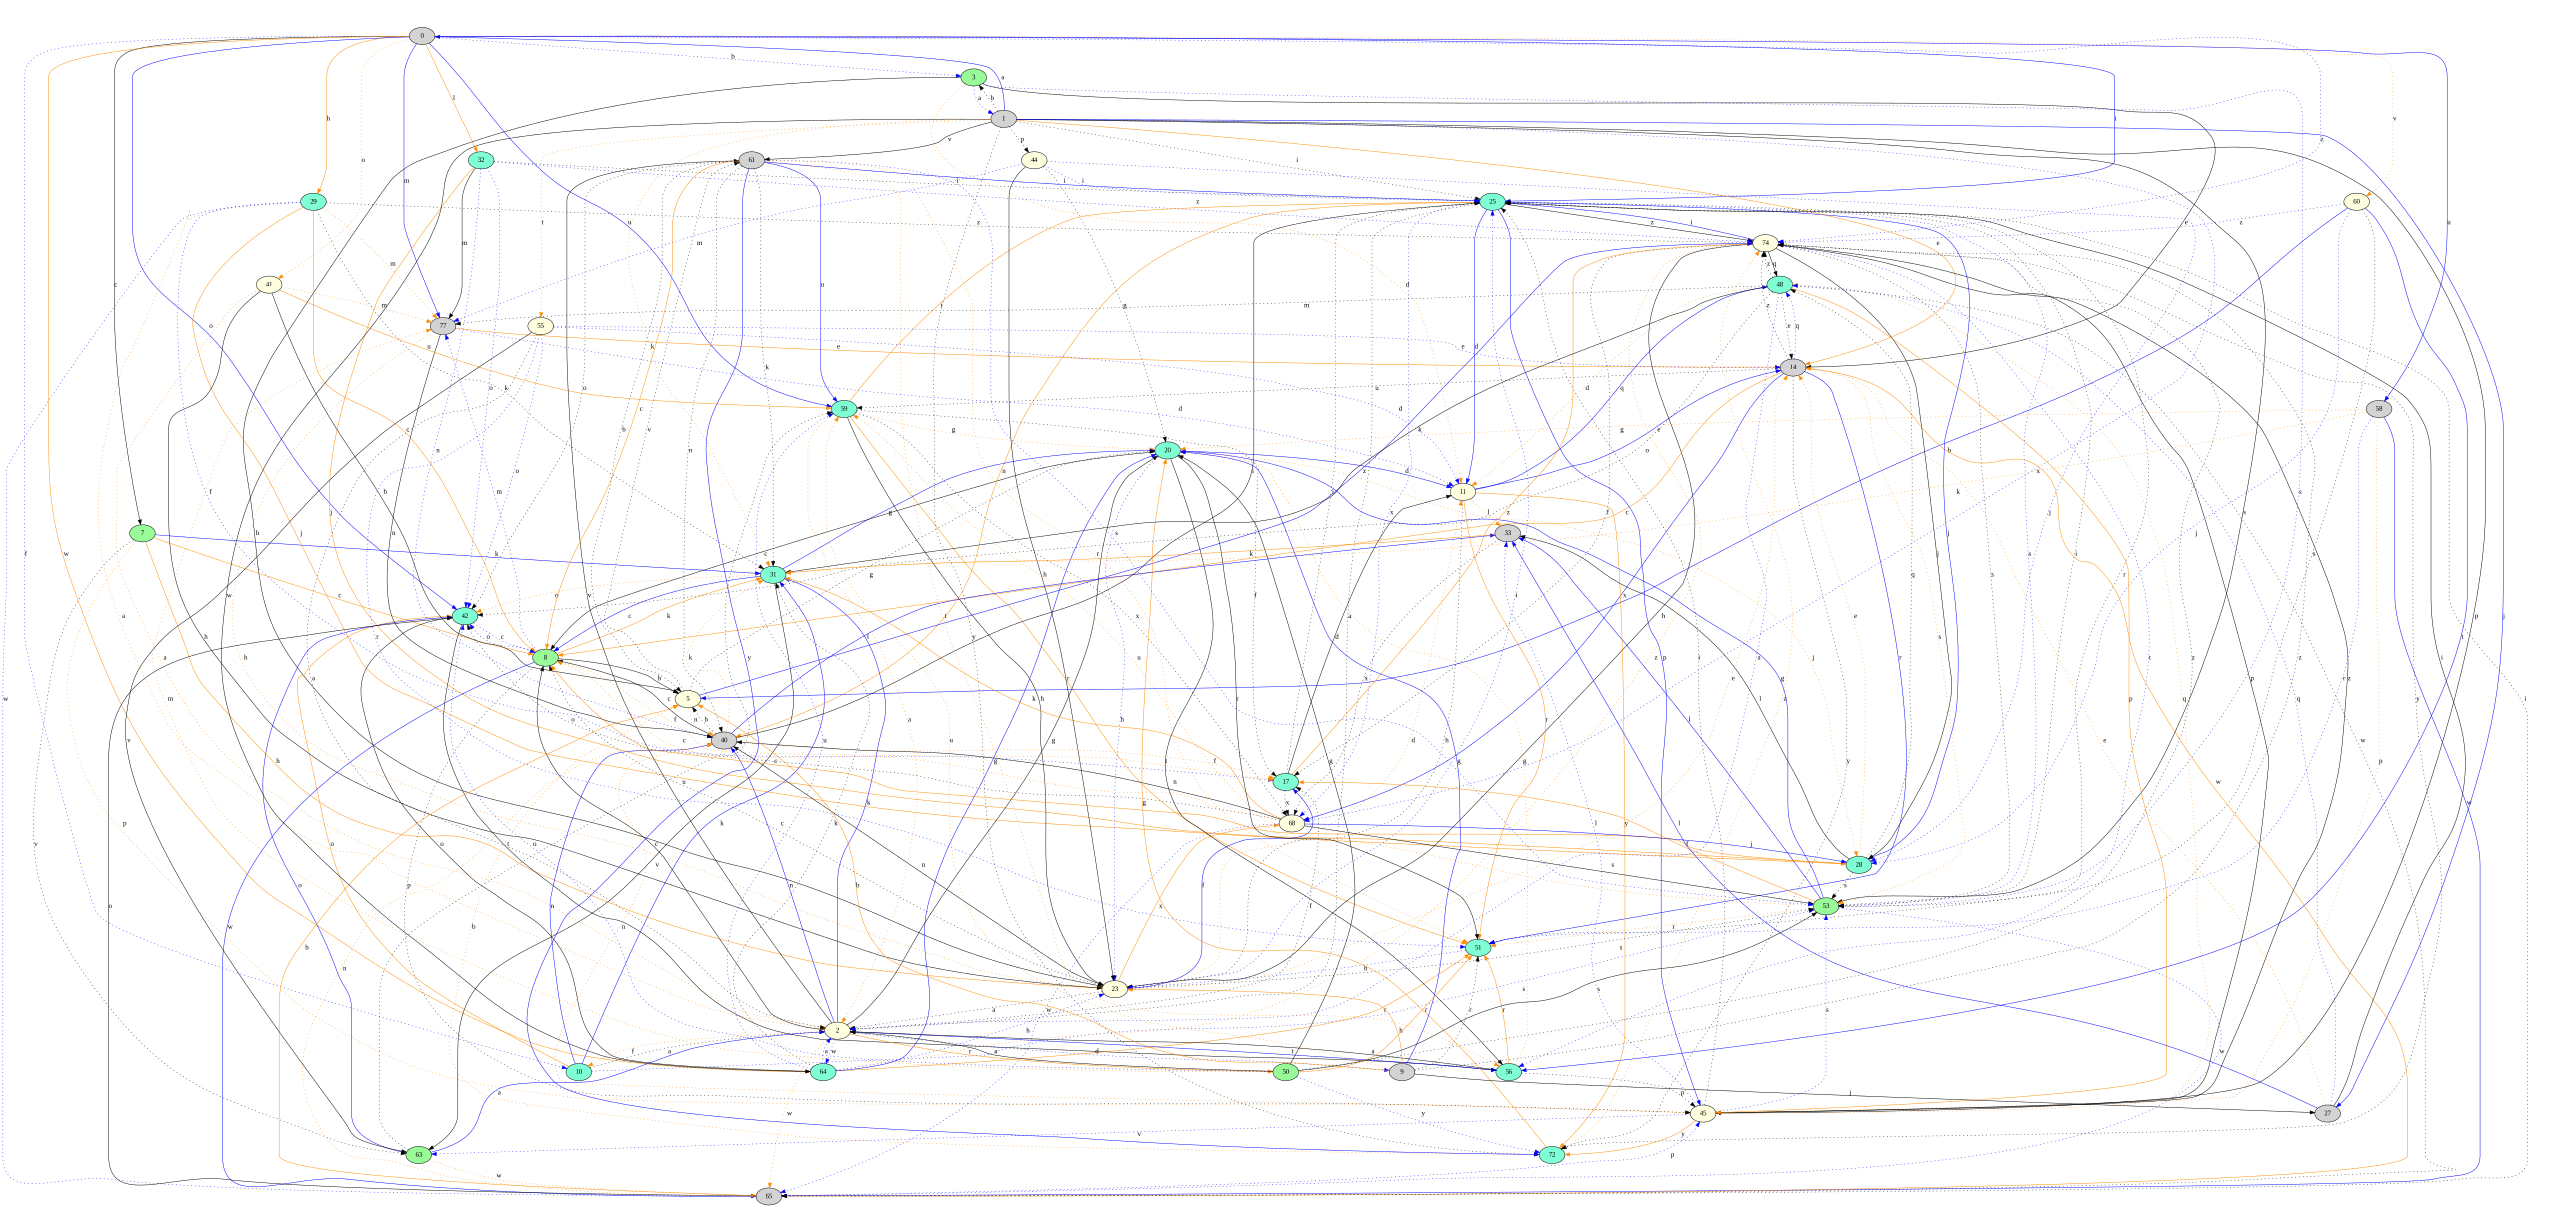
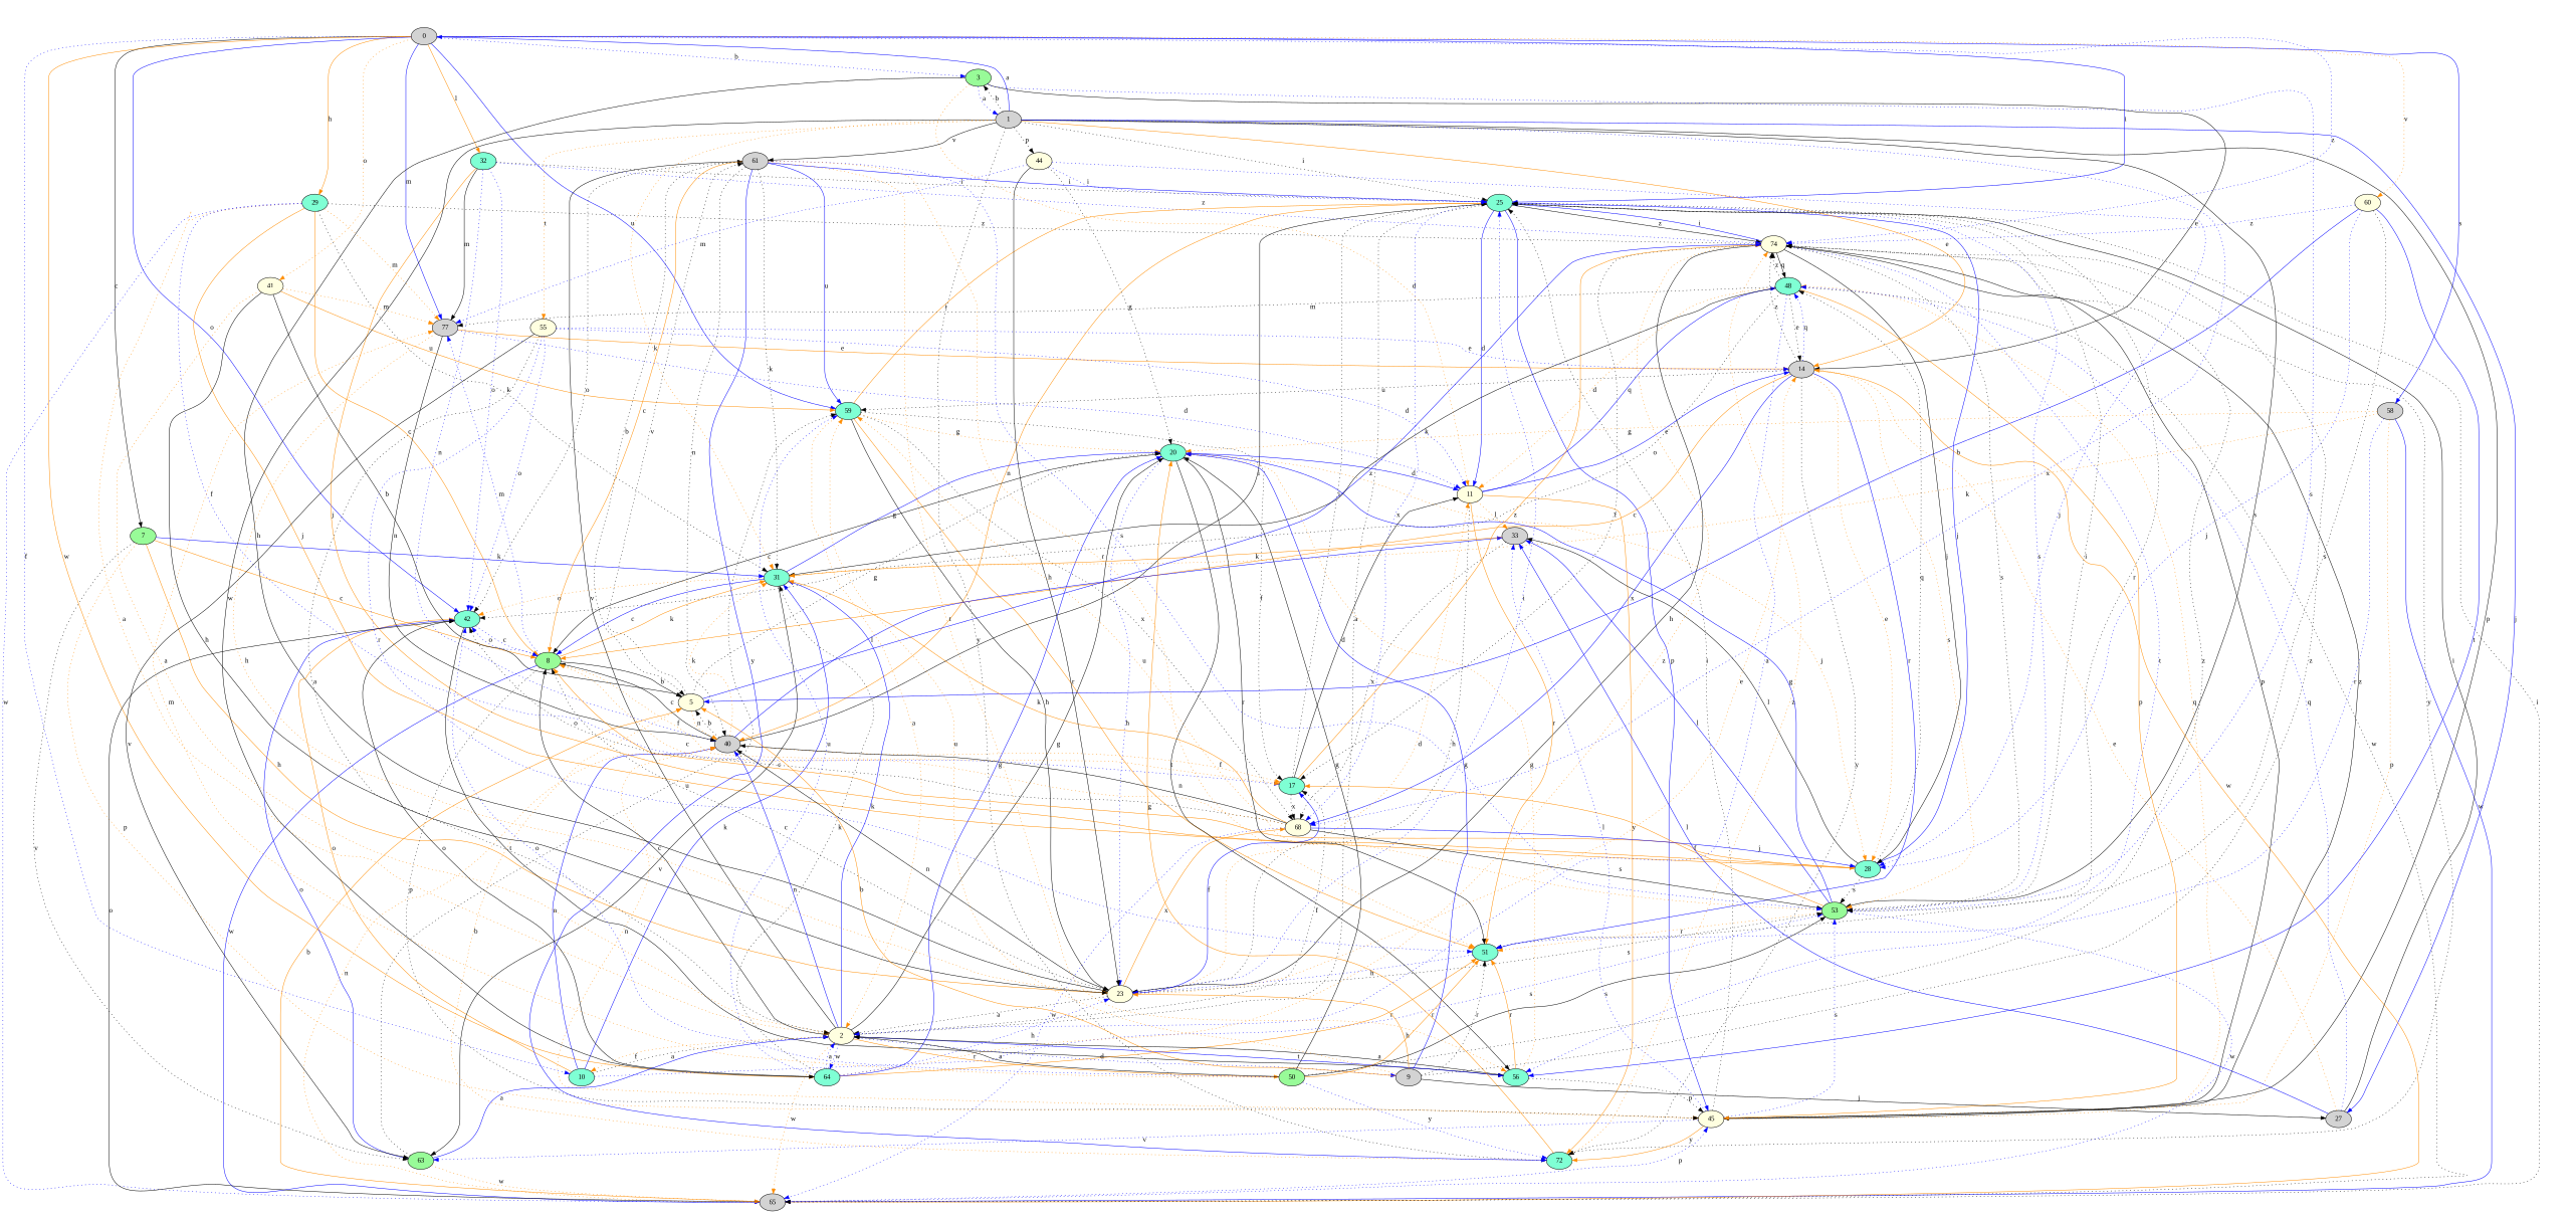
  strict digraph {
    fontname="Liberation Serif"
    node [fillcolor=aquamarine fontname="Liberation Serif" style=filled]
    edge [color=black fontname="Liberation Serif" style=dotted]
    0 [fillcolor=lightgrey]
    3 [fillcolor=palegreen]
    7 [fillcolor=palegreen]
    n4 [label=10]
    n5 [label=29]
    25
    32
    n8 [fillcolor=lightgrey label=77]
    41 [fillcolor=lightyellow]
    42
    58 [fillcolor=lightgrey]
    59
    60 [fillcolor=lightyellow]
    64
    74 [fillcolor=lightyellow]
    1 [fillcolor=lightgrey]
    14 [fillcolor=lightgrey]
    53 [fillcolor=palegreen]
    11 [fillcolor=lightyellow]
    23 [fillcolor=lightyellow]
    31
    45 [fillcolor=lightyellow]
    8 [fillcolor=palegreen]
    63 [fillcolor=palegreen]
    2 [fillcolor=lightyellow]
    40 [fillcolor=lightgrey]
    17
    65 [fillcolor=lightgrey]
    28
    68 [fillcolor=lightyellow]
    51
    5 [fillcolor=lightyellow]
    56
    20
    72
    48
    27 [fillcolor=lightgrey]
    44 [fillcolor=lightyellow]
    55 [fillcolor=lightyellow]
    61 [fillcolor=lightgrey]
    33 [fillcolor=lightgrey]
    9 [fillcolor=lightgrey]
    50 [fillcolor=palegreen]
    0 -> 3 [color=blue label=b]
    0 -> 7 [label=c style=solid]
    0 -> n4 [color=blue label=f]
    0 -> n5 [color=darkorange label=h style=solid]
    0 -> 25 [color=blue label=i style=solid]
    0 -> 32 [color=darkorange label=l style=solid]
    0 -> n8 [color=blue label=m style=solid]
    0 -> 41 [color=darkorange label=o]
    0 -> 42 [color=blue label=o style=solid]
-   0 -> 58 [color=blue label=u style=solid]
+   0 -> 58 [color=blue label=s style=solid]
    0 -> 59 [color=blue label=u style=solid]
    0 -> 60 [color=darkorange label=v]
    0 -> 64 [color=darkorange label=w style=solid]
    0 -> 74 [color=blue label=z]
    3 -> 1 [color=blue label=a]
    3 -> 14 [label=e style=solid]
    3 -> 53 [color=blue label=s]
    3 -> 11 [color=darkorange label=d]
    3 -> 23 [label=h style=solid]
    7 -> 23 [color=darkorange label=h style=solid]
    7 -> 31 [color=blue label=k style=solid]
    7 -> 45 [color=darkorange label=p]
    7 -> 8 [color=darkorange label=c style=solid]
    7 -> 63 [label=v]
    n4 -> 42 [color=darkorange label=o style=solid]
    n4 -> 53 [color=blue label=s]
    n4 -> 31 [color=blue label=k style=solid]
    n4 -> 2 [label=a]
    n4 -> 40 [color=blue label=n style=solid]
    n5 -> n8 [color=darkorange label=m]
    n5 -> 74 [label=z]
    n5 -> 31 [label=k]
    n5 -> 8 [color=darkorange label=c style=solid]
    n5 -> 2 [color=darkorange label=a]
    n5 -> 17 [color=blue label=f]
    n5 -> 65 [color=blue label=w]
    n5 -> 28 [color=darkorange label=j style=solid]
    25 -> 74 [label=z style=solid]
    25 -> 53 [color=blue label=s]
    25 -> 11 [color=blue label=d style=solid]
    25 -> 45 [color=blue label=p style=solid]
    25 -> 2 [label=a]
    25 -> 40 [color=darkorange label=n style=solid]
    25 -> 28 [color=blue label=j style=solid]
    25 -> 68 [color=blue label=x]
    25 -> 51 [label=r]
    32 -> 25 [label=i]
    32 -> n8 [label=m style=solid]
    32 -> 42 [color=blue label=o]
    32 -> 74 [color=blue label=z]
    32 -> 40 [color=blue label=n]
    32 -> 28 [color=darkorange label=j style=solid]
    n8 -> 14 [color=darkorange label=e style=solid]
    n8 -> 11 [color=blue label=d]
    n8 -> 23 [color=darkorange label=h]
    n8 -> 40 [label=n style=solid]
    41 -> n8 [color=darkorange label=m]
    41 -> 59 [color=darkorange label=u style=solid]
    41 -> 23 [label=h style=solid]
    41 -> 2 [color=darkorange label=a]
    41 -> 5 [label=b style=solid]
    42 -> 8 [color=blue label=c]
    42 -> 56 [label=t style=solid]
    58 -> 31 [color=darkorange label=k]
    58 -> 45 [color=darkorange label=p]
    58 -> 65 [color=blue label=w style=solid]
    58 -> 51 [color=blue label=r]
    58 -> 20 [color=darkorange label=g]
    59 -> 25 [color=darkorange label=i style=solid]
    59 -> 23 [label=h style=solid]
    59 -> 2 [color=darkorange label=a]
    59 -> 17 [label=f]
    59 -> 68 [label=x]
    59 -> 51 [color=darkorange label=r style=solid]
    59 -> 20 [color=darkorange label=g]
    60 -> 74 [color=blue label=z]
    60 -> 53 [label=s]
    60 -> 28 [color=blue label=j]
    60 -> 5 [color=blue label=b style=solid]
    60 -> 56 [color=blue label=t style=solid]
    64 -> 42 [label=o style=solid]
    64 -> 59 [color=blue label=u]
    64 -> 74 [color=darkorange label=z]
    64 -> 23 [color=blue label=h]
    64 -> 31 [label=k]
    64 -> 2 [color=blue label=a]
    64 -> 51 [color=darkorange label=r style=solid]
    64 -> 20 [color=blue label=g style=solid]
    74 -> 25 [color=blue label=i style=solid]
    74 -> 53 [label=s]
    74 -> 23 [label=h style=solid]
    74 -> 45 [label=p style=solid]
    74 -> 17 [label=f]
    74 -> 28 [label=j style=solid]
    74 -> 56 [color=blue label=t]
    74 -> 72 [label=y]
    74 -> 48 [label=q style=solid]
    1 -> 0 [color=blue label=a style=solid]
    1 -> 3 [label=b]
    1 -> 25 [label=i]
    1 -> 64 [label=w style=solid]
    1 -> 14 [color=darkorange label=e style=solid]
    1 -> 53 [label=s style=solid]
    1 -> 31 [color=darkorange label=k]
    1 -> 45 [label=p style=solid]
    1 -> 68 [color=blue label=x]
    1 -> 72 [label=y]
    1 -> 27 [color=blue label=j style=solid]
    1 -> 44 [label=p]
    1 -> 55 [color=darkorange label=t]
    1 -> 61 [label=v style=solid]
    14 -> 59 [label=u]
    14 -> 74 [label=z]
    14 -> 53 [color=darkorange label=s]
    14 -> 8 [color=darkorange label=c style=solid]
    14 -> 65 [color=darkorange label=w style=solid]
    14 -> 68 [color=blue label=x style=solid]
    14 -> 51 [color=blue label=r style=solid]
    14 -> 72 [label=y]
    14 -> 48 [color=blue label=q]
    53 -> 25 [label=i]
    53 -> 59 [color=darkorange label=u]
    53 -> 17 [color=darkorange label=f style=solid]
    53 -> 65 [color=blue label=w]
    53 -> 51 [color=darkorange label=r]
    53 -> 20 [color=blue label=g style=solid]
    53 -> 33 [color=blue label=l style=solid]
    11 -> 14 [color=blue label=e style=solid]
    11 -> 23 [label=h]
    11 -> 51 [color=darkorange label=r style=solid]
    11 -> 72 [color=darkorange label=y style=solid]
    11 -> 48 [color=blue label=q style=solid]
    11 -> 33 [color=darkorange label=l]
    23 -> 25 [color=blue label=i]
    23 -> 14 [color=darkorange label=e]
    23 -> 53 [label=s]
    23 -> 11 [color=darkorange label=d]
    23 -> 8 [label=c]
    23 -> 2 [label=a]
    23 -> 40 [label=n style=solid]
    23 -> 17 [color=blue label=f style=solid]
    23 -> 68 [color=darkorange label=x style=solid]
    31 -> 42 [color=darkorange label=o]
    31 -> 8 [color=blue label=c style=solid]
    31 -> 63 [label=v style=solid]
    31 -> 20 [color=blue label=g style=solid]
    45 -> 25 [label=i]
    45 -> 74 [label=z style=solid]
    45 -> 53 [color=blue label=s]
    45 -> 63 [color=blue label=v]
    45 -> 40 [color=darkorange label=n]
    45 -> 72 [color=darkorange label=y style=solid]
    45 -> 48 [color=darkorange label=q]
    45 -> 33 [color=blue label=l]
    8 -> n8 [color=blue label=m]
    8 -> 42 [color=blue label=o]
    8 -> 31 [color=darkorange label=k style=solid]
    8 -> 45 [label=p]
    8 -> 17 [color=darkorange label=f]
    8 -> 65 [color=blue label=w style=solid]
    8 -> 5 [label=b style=solid]
    63 -> 42 [color=blue label=o style=solid]
    63 -> 59 [label=u]
    63 -> 2 [color=blue label=a style=solid]
    63 -> 65 [color=darkorange label=w]
    2 -> n4 [color=darkorange label=f]
    2 -> 64 [color=blue label=w]
    2 -> 31 [color=blue label=k style=solid]
    2 -> 8 [label=c style=solid]
    2 -> 40 [color=blue label=n style=solid]
    2 -> 17 [label=f]
    2 -> 65 [color=darkorange label=w]
    2 -> 56 [color=blue label=t style=solid]
    2 -> 20 [label=g style=solid]
    2 -> 61 [label=v style=solid]
    2 -> 9 [color=blue label=d]
    2 -> 50 [color=darkorange label=r style=solid]
    40 -> 25 [label=i style=solid]
    40 -> 31 [color=darkorange label=k]
    40 -> 8 [label=c style=solid]
    40 -> 17 [color=darkorange label=f]
    40 -> 5 [label=b]
    40 -> 33 [color=blue label=l style=solid]
    17 -> 25 [label=i]
    17 -> 74 [color=darkorange label=z style=solid]
    17 -> 11 [label=d style=solid]
    17 -> 68 [label=x]
    65 -> 25 [label=i]
    65 -> 42 [label=o style=solid]
    65 -> 45 [color=blue label=p]
    65 -> 40 [color=darkorange label=n]
    65 -> 5 [color=darkorange label=b style=solid]
-   28 -> 14 [color=darkorange label=e]
+   14 -> 28 [color=darkorange label=e]
    28 -> 53 [label=s]
    28 -> 8 [color=darkorange label=c style=solid]
    28 -> 48 [label=q]
    28 -> 33 [label=l style=solid]
    68 -> 42 [label=o]
    68 -> 53 [label=s style=solid]
    68 -> 31 [color=darkorange label=k style=solid]
    68 -> 8 [color=darkorange label=c]
    68 -> 40 [label=n style=solid]
    68 -> 65 [color=blue label=w]
    68 -> 28 [color=blue label=j style=solid]
    51 -> 23 [color=blue label=h]
    5 -> 74 [color=blue label=z style=solid]
    5 -> 40 [color=darkorange label=n]
    5 -> 20 [label=g]
    5 -> 61 [label=v]
    56 -> 45 [label=p]
    56 -> 2 [label=a style=solid]
    56 -> 51 [color=darkorange label=r style=solid]
    56 -> 20 [color=darkorange label=g]
    20 -> 11 [color=blue label=d style=solid]
    20 -> 23 [color=blue label=h]
    20 -> 8 [label=c style=solid]
    20 -> 28 [color=darkorange label=j]
    20 -> 51 [label=r style=solid]
    20 -> 56 [label=t style=solid]
    72 -> 74 [color=darkorange label=z]
    72 -> 5 [color=darkorange label=b]
    72 -> 20 [color=darkorange label=g style=solid]
    48 -> n8 [label=m]
    48 -> 42 [label=o]
    48 -> 74 [label=z]
    48 -> 14 [label=e]
    48 -> 11 [color=darkorange label=d]
    48 -> 31 [label=k style=solid]
    48 -> 45 [color=darkorange label=p style=solid]
    48 -> 2 [color=blue label=a]
    48 -> 65 [label=w]
    27 -> 25 [label=i style=solid]
    27 -> 14 [color=darkorange label=e]
    27 -> 48 [color=blue label=q]
    27 -> 33 [color=blue label=l style=solid]
    44 -> 25 [color=blue label=i]
    44 -> n8 [color=blue label=m]
    44 -> 23 [label=h style=solid]
    44 -> 28 [color=blue label=j]
    44 -> 20 [label=g]
    55 -> 42 [color=blue label=o]
    55 -> 14 [color=blue label=e]
    55 -> 11 [color=blue label=d]
    55 -> 63 [label=v style=solid]
    55 -> 2 [label=a]
    55 -> 51 [color=blue label=r]
    61 -> 25 [color=blue label=i style=solid]
    61 -> 42 [label=o]
    61 -> 59 [color=blue label=u style=solid]
    61 -> 53 [color=blue label=s]
    61 -> 31 [label=k]
    61 -> 8 [color=darkorange label=c style=solid]
    61 -> 40 [label=n]
    61 -> 51 [color=darkorange label=r]
    61 -> 5 [label=b]
    61 -> 56 [color=darkorange label=t]
    61 -> 72 [color=blue label=y style=solid]
    33 -> 31 [color=darkorange label=k style=solid]
    33 -> 68 [label=x]
    9 -> 59 [color=darkorange label=u]
    9 -> 74 [label=z]
    9 -> 23 [color=darkorange label=h style=solid]
    9 -> 51 [label=r]
    9 -> 5 [color=darkorange label=b style=solid]
    9 -> 20 [color=blue label=g style=solid]
    9 -> 27 [label=j style=solid]
    50 -> n8 [color=darkorange label=m]
    50 -> 42 [color=blue label=o]
    50 -> 74 [label=z]
    50 -> 53 [label=s style=solid]
    50 -> 2 [label=a style=solid]
    50 -> 51 [color=darkorange label=r style=solid]
    50 -> 20 [label=g style=solid]
    50 -> 72 [color=blue label=y]
  }
